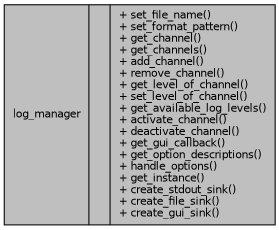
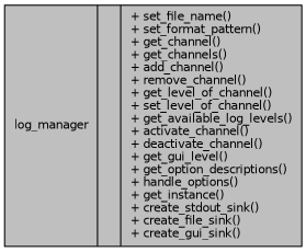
  digraph {
    rankdir=LR
-   n1 [color=black fillcolor=grey75 fontcolor=black fontname=Helvetica fontsize=10 height=0.2 label="{log_manager\n||+ set_file_name()\l+ set_format_pattern()\l+ get_channel()\l+ get_channels()\l+ add_channel()\l+ remove_channel()\l+ get_level_of_channel()\l+ set_level_of_channel()\l+ get_available_log_levels()\l+ activate_channel()\l+ deactivate_channel()\l+ get_gui_callback()\l+ get_option_descriptions()\l+ handle_options()\l+ get_instance()\l+ create_stdout_sink()\l+ create_file_sink()\l+ create_gui_sink()\l}" shape=record style=filled width=0.4]
+   n1 [color=black fillcolor=grey75 fontcolor=black fontname=Helvetica fontsize=10 height=0.2 label="{log_manager\n||+ set_file_name()\l+ set_format_pattern()\l+ get_channel()\l+ get_channels()\l+ add_channel()\l+ remove_channel()\l+ get_level_of_channel()\l+ set_level_of_channel()\l+ get_available_log_levels()\l+ activate_channel()\l+ deactivate_channel()\l+ get_gui_level()\l+ get_option_descriptions()\l+ handle_options()\l+ get_instance()\l+ create_stdout_sink()\l+ create_file_sink()\l+ create_gui_sink()\l}" shape=record style=filled width=0.4]
  }
